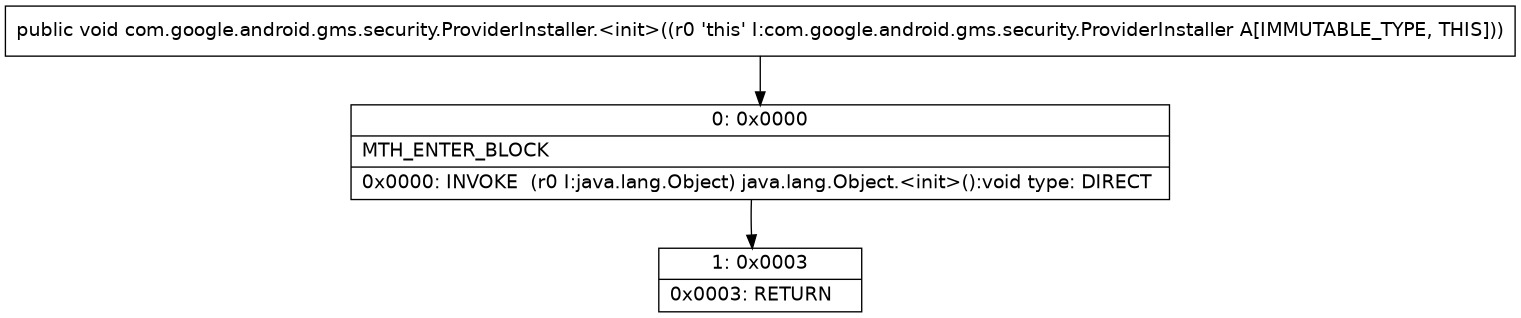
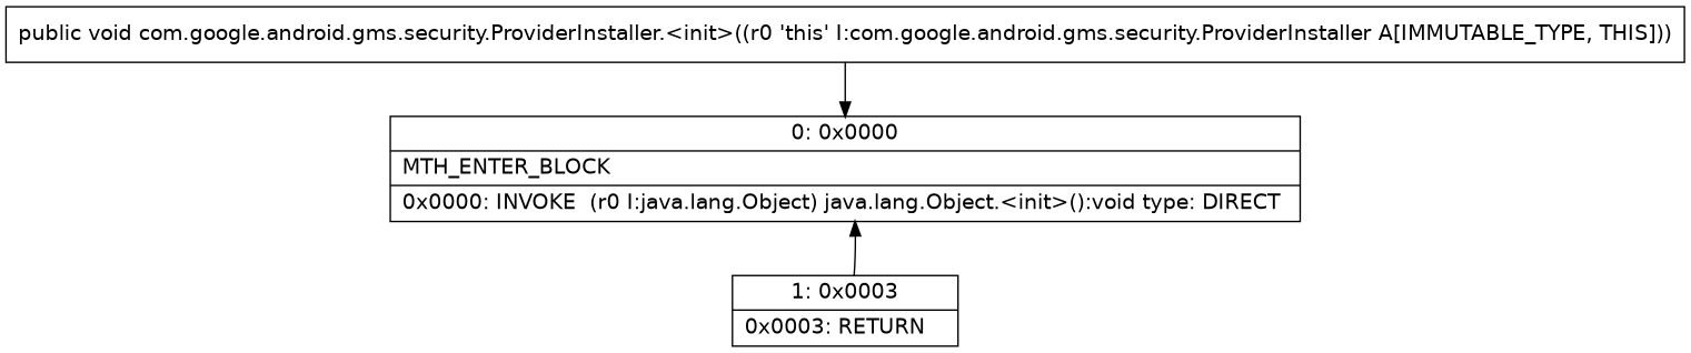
  digraph {
    fontname="DejaVu Sans"
    node [shape=record fontname="DejaVu Sans"]
    edge [fontname="DejaVu Sans"]
    n1 [label="{0\:\ 0x0000|MTH_ENTER_BLOCK\l|0x0000: INVOKE  (r0 I:java.lang.Object) java.lang.Object.\<init\>():void type: DIRECT \l}"]
    n2 [label="{1\:\ 0x0003|0x0003: RETURN   \l}"]
    n3 [label="{public void com.google.android.gms.security.ProviderInstaller.\<init\>((r0 'this' I:com.google.android.gms.security.ProviderInstaller A[IMMUTABLE_TYPE, THIS])) }"]
-   n1 -> n2
+   n2 -> n1
    n3 -> n1
  }
